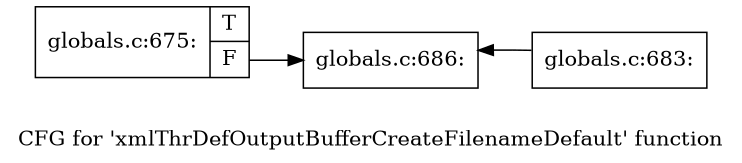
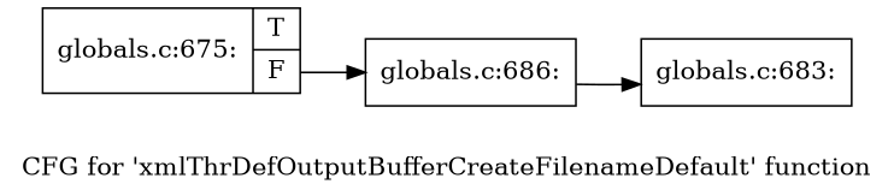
  digraph {
    label="CFG for 'xmlThrDefOutputBufferCreateFilenameDefault' function"
    rankdir=LR
    node [shape=record]
    n1 [label="{globals.c:675:|{<s0>T|<s1>F}}"]
    n2 [label="{globals.c:686:}"]
    n3 [label="{globals.c:683:}"]
    n1 -> n2 [tailport=s1]
-   n3 -> n2
+   n2 -> n3
  }
